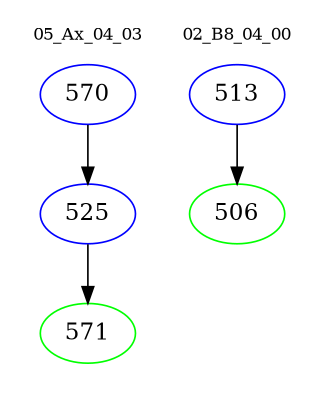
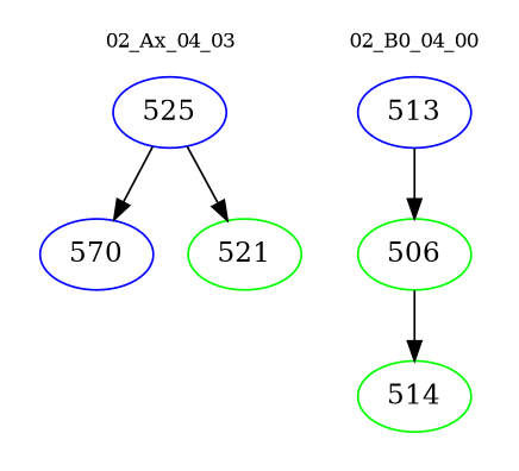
  digraph {
    node [color=blue]
    edge [color=black]
    n1 [label=570]
    n2 [label=525]
-   n3 [color=green label=571]
+   n3 [color=green label=521]
    n4 [label=513]
    n5 [color=green label=506]
+   n6 [color=green label=514]
    subgraph cluster_1 {
      color=white
      fontsize=10
-     label="05_Ax_04_03"
+     label="02_Ax_04_03"
      n1
      n2
      n3
    }
    subgraph cluster_2 {
      color=white
      fontsize=10
-     label="02_B8_04_00"
+     label="02_B0_04_00"
      n4
      n5
+     n6
    }
-   n1 -> n2
+   n2 -> n1
    n2 -> n3
    n4 -> n5
+   n5 -> n6
  }
